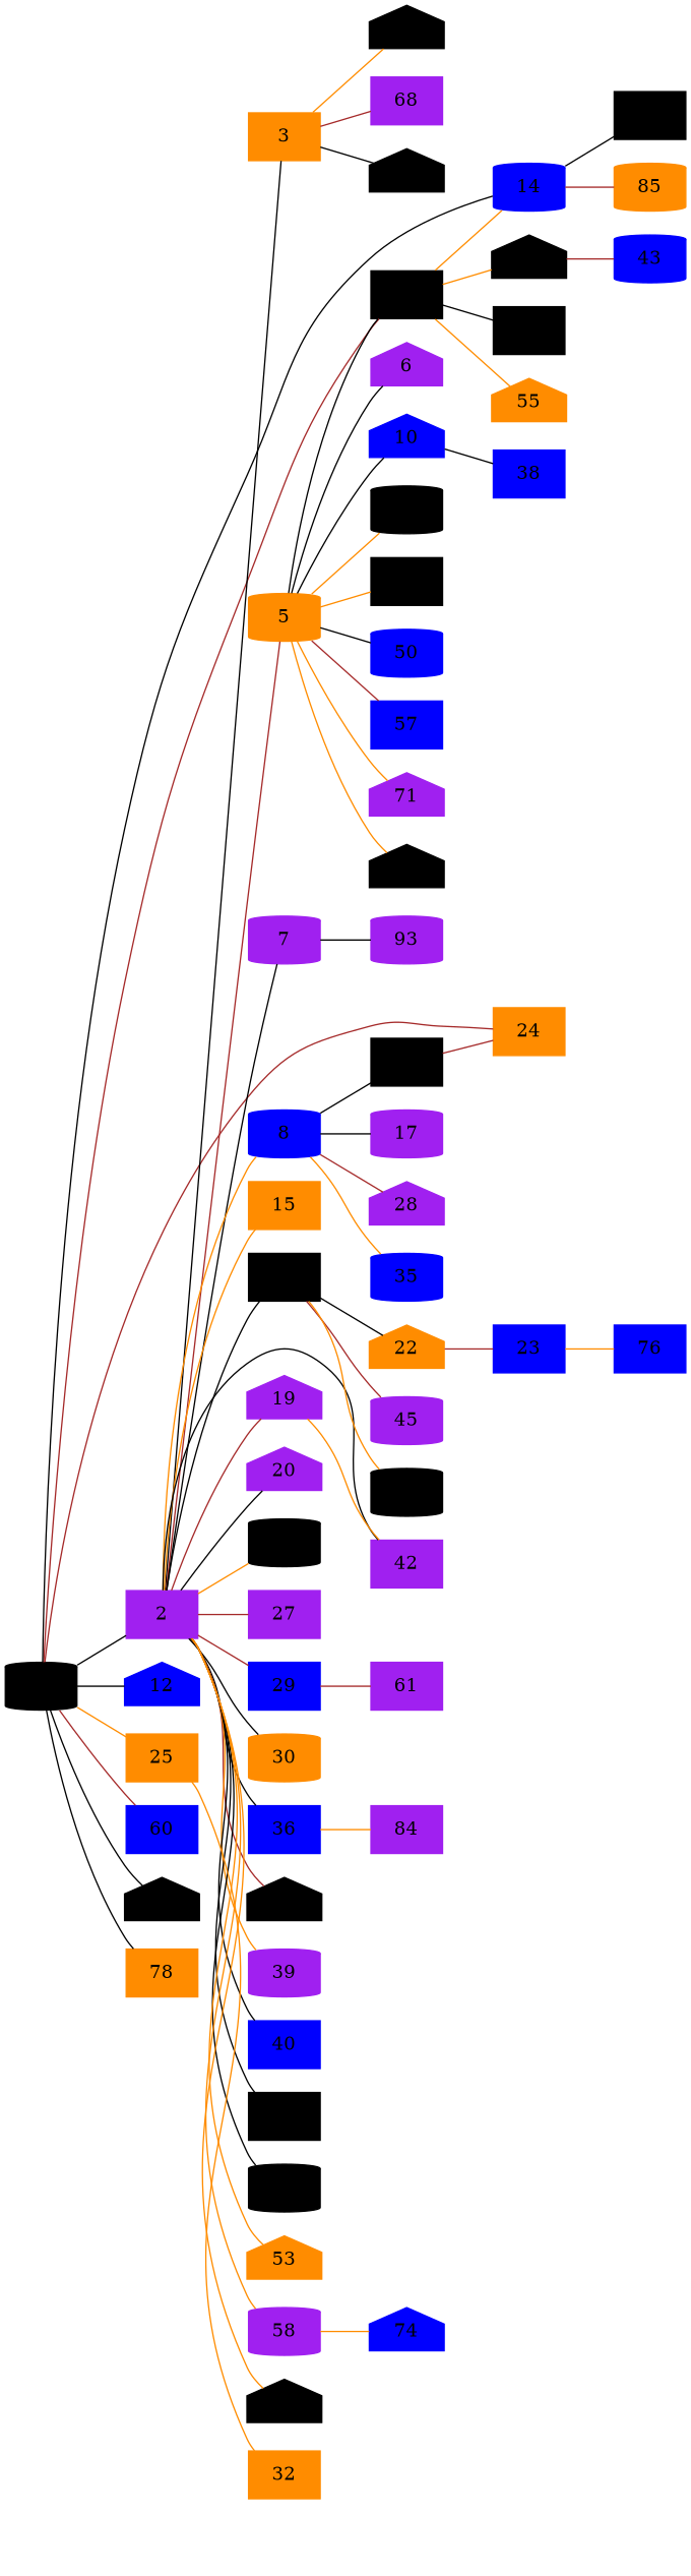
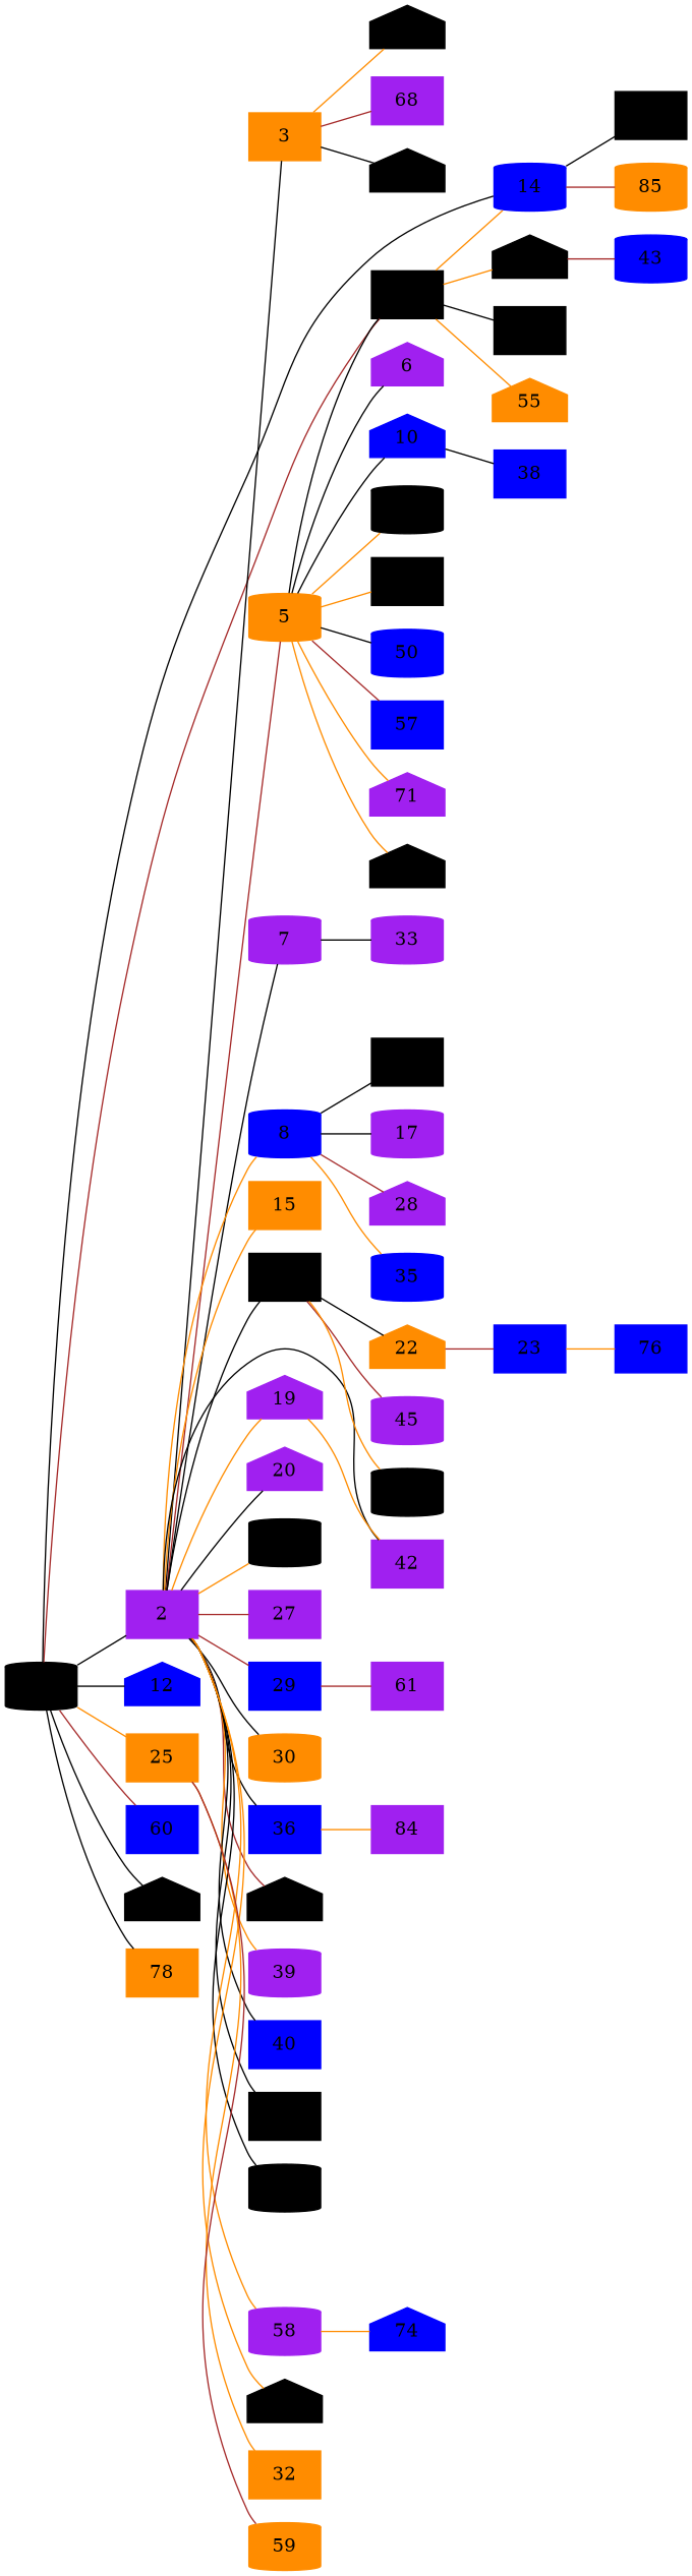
  graph {
    rankdir=LR
    node [color=black shape=box style=filled]
    edge [color=black]
    1 [shape=cylinder super="+11"]
    2 [color=purple super="+65"]
    12 [color=blue shape=house]
    13 [super="+77"]
    14 [color=blue shape=cylinder super="+42"]
-   24 [color=darkorange super="+80"]
    25 [color=darkorange super="+47"]
    60 [color=blue]
    66 [shape=house]
    78 [color=darkorange]
    3 [color=darkorange super="+4"]
    5 [color=darkorange shape=cylinder super="+73"]
    7 [color=purple shape=cylinder]
    8 [color=blue shape=cylinder super="+49"]
    15 [color=darkorange]
    16 [super="+75"]
    19 [color=purple shape=house]
    20 [color=purple shape=house]
    26 [shape=cylinder]
    27 [color=purple]
    29 [color=blue super="+46"]
    30 [color=darkorange shape=cylinder]
    36 [color=blue super="+54"]
    37 [shape=house]
    39 [color=purple shape=cylinder]
    40 [color=blue]
    41
    48 [shape=cylinder]
    n29 [color=purple label=42 super="+67"]
-   53 [color=darkorange shape=house super="+83"]
    58 [color=purple shape=cylinder super="+72"]
    82 [shape=house]
    21 [shape=house]
    34
    55 [color=darkorange shape=house]
    44
    85 [color=darkorange shape=cylinder]
    32 [color=darkorange]
+   59 [color=darkorange shape=cylinder]
    51 [shape=house]
    68 [color=purple]
    79 [shape=house]
    6 [color=purple shape=house super="+62"]
    10 [color=blue shape=house super="+64"]
    18 [shape=cylinder]
    31
    50 [color=blue shape=cylinder]
    57 [color=blue]
    71 [color=purple shape=house]
    81 [shape=house]
-   33 [color=purple shape=cylinder label=93]
+   33 [color=purple shape=cylinder]
    9
    17 [color=purple shape=cylinder]
    28 [color=purple shape=house super="+70"]
    35 [color=blue shape=cylinder]
    22 [color=darkorange shape=house]
    45 [color=purple shape=cylinder]
    56 [shape=cylinder]
    61 [color=purple super="+69"]
    84 [color=purple]
    74 [color=blue shape=house]
    38 [color=blue]
    43 [color=blue shape=cylinder super="+63"]
    23 [color=blue]
    76 [color=blue]
    1 -- 2
    1 -- 12
    1 -- 13 [color=brown]
    1 -- 14
-   1 -- 24 [color=brown]
    1 -- 25 [color=darkorange]
    1 -- 60 [color=brown]
    1 -- 66
    1 -- 78
    2 -- 3
    2 -- 5 [color=brown]
    2 -- 7
    2 -- 8 [color=darkorange]
    2 -- 15 [color=darkorange]
    2 -- 16
-   2 -- 19 [color=brown]
+   2 -- 19 [color=darkorange]
    2 -- 20
    2 -- 26 [color=darkorange]
    2 -- 27 [color=brown]
    2 -- 29 [color=brown]
    2 -- 30
    2 -- 36
    2 -- 37 [color=brown]
    2 -- 39 [color=darkorange]
    2 -- 40
    2 -- 41
    2 -- 48
    2 -- n29
-   2 -- 53 [color=darkorange]
    2 -- 58 [color=darkorange]
    2 -- 82 [color=darkorange]
    13 -- 14 [color=darkorange]
    13 -- 21 [color=darkorange]
    13 -- 34
    13 -- 55 [color=darkorange]
    14 -- 44
    14 -- 85 [color=brown]
    25 -- 32 [color=darkorange]
+   25 -- 59 [color=brown]
    3 -- 51 [color=darkorange]
    3 -- 68 [color=brown]
    3 -- 79
    5 -- 13
    5 -- 6
    5 -- 10
    5 -- 18 [color=darkorange]
    5 -- 31 [color=darkorange]
    5 -- 50
    5 -- 57 [color=brown]
    5 -- 71 [color=darkorange]
    5 -- 81 [color=darkorange]
    7 -- 33
    8 -- 9
    8 -- 17
    8 -- 28 [color=brown]
    8 -- 35 [color=darkorange]
    16 -- 22
    16 -- 45 [color=brown]
    16 -- 56 [color=darkorange]
    19 -- n29 [color=darkorange]
    29 -- 61 [color=brown]
    36 -- 84 [color=darkorange]
    58 -- 74 [color=darkorange]
    21 -- 43 [color=brown]
    10 -- 38
-   9 -- 24 [color=brown]
    22 -- 23 [color=brown]
    23 -- 76 [color=darkorange]
  }
